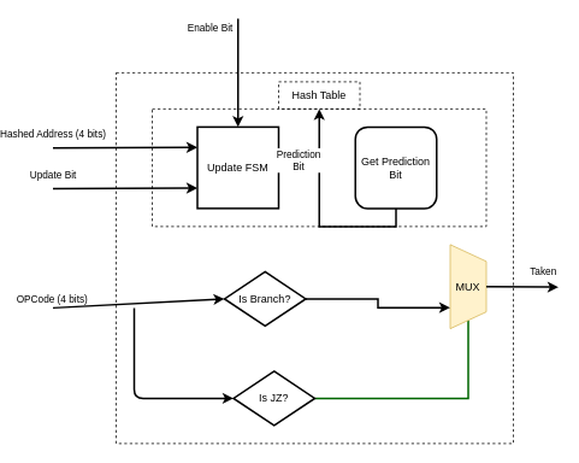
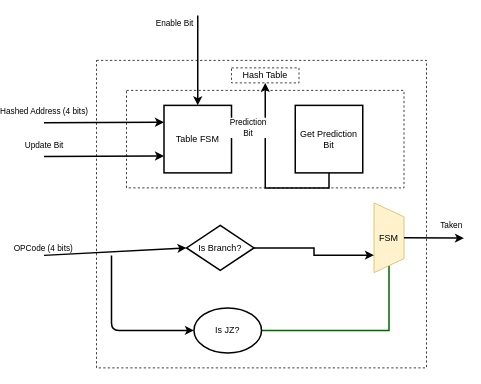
  <mxCell id="0" />
  <mxCell id="1" parent="0" />
  <mxCell id="2" value="" style="rounded=0;whiteSpace=wrap;html=1;dashed=1;strokeWidth=1;fillColor=none;" parent="1" vertex="1"><mxGeometry x="90" y="80" width="440" height="410" as="geometry" /></mxCell>
  <mxCell id="3" value="" style="rounded=0;whiteSpace=wrap;html=1;strokeWidth=1;dashed=1;fillColor=none;" parent="1" vertex="1"><mxGeometry x="130" y="120" width="370" height="130" as="geometry" /></mxCell>
  <mxCell id="4" style="edgeStyle=orthogonalEdgeStyle;rounded=0;orthogonalLoop=1;jettySize=auto;html=1;exitX=1;exitY=0.5;exitDx=0;exitDy=0;entryX=1;entryY=0.5;entryDx=0;entryDy=0;strokeWidth=2;strokeColor=#006600;endArrow=none;" parent="1" source="5" target="10" edge="1"><mxGeometry relative="1" as="geometry" /></mxCell>
- <mxCell id="5" value="Is JZ?" style="rhombus;whiteSpace=wrap;html=1;strokeWidth=2;" parent="1" vertex="1"><mxGeometry x="220" y="410" width="90" height="60" as="geometry" /></mxCell>
+ <mxCell id="5" value="Is JZ?" style="ellipse;whiteSpace=wrap;html=1;strokeWidth=2;" parent="1" vertex="1"><mxGeometry x="220" y="410" width="90" height="60" as="geometry" /></mxCell>
  <mxCell id="6" style="edgeStyle=orthogonalEdgeStyle;rounded=0;orthogonalLoop=1;jettySize=auto;html=1;exitX=0.5;exitY=0;exitDx=0;exitDy=0;endArrow=none;endFill=0;startArrow=classic;startFill=1;strokeWidth=2;" edge="1" parent="1" source="8"><mxGeometry relative="1" as="geometry"><mxPoint x="225" y="20" as="targetPoint" /></mxGeometry></mxCell>
  <mxCell id="7" value="Enable Bit" style="edgeLabel;html=1;align=center;verticalAlign=middle;resizable=0;points=[];" vertex="1" connectable="0" parent="6"><mxGeometry x="0.7" y="1" relative="1" as="geometry"><mxPoint x="-31" y="-8" as="offset" /></mxGeometry></mxCell>
- <mxCell id="8" value="&lt;span style=&quot;white-space: normal&quot;&gt;Update FSM&lt;/span&gt;" style="whiteSpace=wrap;html=1;aspect=fixed;strokeWidth=2;" parent="1" vertex="1"><mxGeometry x="180" y="140" width="90" height="90" as="geometry" /></mxCell>
+ <mxCell id="8" value="&lt;span style=&quot;white-space: normal&quot;&gt;Table FSM&lt;/span&gt;" style="whiteSpace=wrap;html=1;aspect=fixed;strokeWidth=2;" parent="1" vertex="1"><mxGeometry x="180" y="140" width="90" height="90" as="geometry" /></mxCell>
  <mxCell id="9" value="Update Bit" style="endArrow=classic;html=1;entryX=0;entryY=0.75;entryDx=0;entryDy=0;strokeWidth=2;" parent="1" target="8" edge="1"><mxGeometry x="-1" y="15" width="50" height="50" relative="1" as="geometry"><mxPoint x="20" y="208" as="sourcePoint" /><mxPoint x="340" y="330" as="targetPoint" /><mxPoint as="offset" /></mxGeometry></mxCell>
- <mxCell id="10" value="&lt;font style=&quot;font-size: 12px&quot;&gt;MUX&lt;/font&gt;" style="shape=trapezoid;perimeter=trapezoidPerimeter;whiteSpace=wrap;html=1;direction=south;fillColor=#fff2cc;strokeColor=#d6b656;" parent="1" vertex="1"><mxGeometry x="460" y="270" width="40" height="93" as="geometry" /></mxCell>
+ <mxCell id="10" value="&lt;font style=&quot;font-size: 12px&quot;&gt;FSM&lt;/font&gt;" style="shape=trapezoid;perimeter=trapezoidPerimeter;whiteSpace=wrap;html=1;direction=south;fillColor=#fff2cc;strokeColor=#d6b656;" parent="1" vertex="1"><mxGeometry x="460" y="270" width="40" height="93" as="geometry" /></mxCell>
  <mxCell id="11" style="edgeStyle=orthogonalEdgeStyle;rounded=0;orthogonalLoop=1;jettySize=auto;html=1;exitX=1;exitY=0.5;exitDx=0;exitDy=0;entryX=0.75;entryY=1;entryDx=0;entryDy=0;strokeWidth=2;" parent="1" source="12" target="10" edge="1"><mxGeometry relative="1" as="geometry" /></mxCell>
  <mxCell id="12" value="Is Branch?" style="rhombus;whiteSpace=wrap;html=1;strokeWidth=2;" parent="1" vertex="1"><mxGeometry x="210" y="300" width="90" height="60" as="geometry" /></mxCell>
  <mxCell id="13" value="Hashed Address (4 bits)" style="endArrow=classic;html=1;entryX=0;entryY=0.25;entryDx=0;entryDy=0;strokeWidth=2;" parent="1" target="8" edge="1"><mxGeometry x="-1" y="15" width="50" height="50" relative="1" as="geometry"><mxPoint x="20" y="163" as="sourcePoint" /><mxPoint x="190" y="217.5" as="targetPoint" /><mxPoint as="offset" /></mxGeometry></mxCell>
  <mxCell id="14" value="Prediction &lt;br&gt;Bit" style="edgeStyle=orthogonalEdgeStyle;rounded=0;orthogonalLoop=1;jettySize=auto;html=1;exitX=0.5;exitY=1;exitDx=0;exitDy=0;strokeWidth=2;" parent="1" source="15" target="19" edge="1"><mxGeometry x="0.514" y="23" relative="1" as="geometry"><mxPoint as="offset" /></mxGeometry></mxCell>
- <mxCell id="15" value="&lt;span style=&quot;white-space: normal&quot;&gt;Get Prediction Bit&lt;/span&gt;" style="whiteSpace=wrap;html=1;aspect=fixed;strokeWidth=2;rounded=1;" parent="1" vertex="1"><mxGeometry x="355" y="140" width="90" height="90" as="geometry" /></mxCell>
+ <mxCell id="15" value="&lt;span style=&quot;white-space: normal&quot;&gt;Get Prediction Bit&lt;/span&gt;" style="whiteSpace=wrap;html=1;aspect=fixed;strokeWidth=2;" parent="1" vertex="1"><mxGeometry x="355" y="140" width="90" height="90" as="geometry" /></mxCell>
  <mxCell id="16" value="Taken" style="endArrow=classic;html=1;strokeWidth=2;exitX=0.5;exitY=0;exitDx=0;exitDy=0;" parent="1" source="10" edge="1"><mxGeometry x="0.571" y="17" width="50" height="50" relative="1" as="geometry"><mxPoint x="510" y="350" as="sourcePoint" /><mxPoint x="580" y="317" as="targetPoint" /><mxPoint as="offset" /></mxGeometry></mxCell>
  <mxCell id="17" value="OPCode (4 bits)" style="endArrow=classic;html=1;strokeWidth=2;entryX=0;entryY=0.5;entryDx=0;entryDy=0;" parent="1" target="12" edge="1"><mxGeometry x="-1" y="10" width="50" height="50" relative="1" as="geometry"><mxPoint x="20" y="340" as="sourcePoint" /><mxPoint x="130" y="320" as="targetPoint" /><mxPoint as="offset" /></mxGeometry></mxCell>
  <mxCell id="18" value="" style="endArrow=classic;html=1;strokeWidth=2;entryX=0;entryY=0.5;entryDx=0;entryDy=0;" parent="1" target="5" edge="1"><mxGeometry width="50" height="50" relative="1" as="geometry"><mxPoint x="110" y="340" as="sourcePoint" /><mxPoint x="230" y="350" as="targetPoint" /><Array as="points"><mxPoint x="110" y="440" /></Array></mxGeometry></mxCell>
- <mxCell id="19" value="Hash Table" style="rounded=0;whiteSpace=wrap;html=1;dashed=1;strokeWidth=1;fillColor=none;" parent="1" vertex="1"><mxGeometry x="270" y="90" width="90" height="30" as="geometry" /></mxCell>
+ <mxCell id="19" value="Hash Table" style="rounded=0;whiteSpace=wrap;html=1;dashed=1;strokeWidth=1;fillColor=none;" parent="1" vertex="1"><mxGeometry x="270" y="90" width="90" height="20" as="geometry" /></mxCell>
